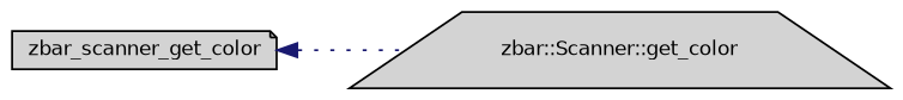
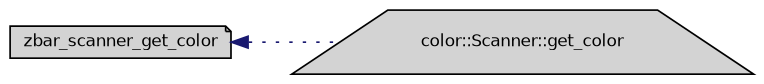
  digraph {
    rankdir=LR
    node [color=black fillcolor=lightgrey fontname=Helvetica fontsize=10 style=filled]
    n1 [fontcolor=black height=0.2 label=zbar_scanner_get_color shape=note width=0.4]
-   n2 [height=0.2 label="zbar::Scanner::get_color" shape=trapezium width=0.4]
+   n2 [height=0.2 label="color::Scanner::get_color" shape=trapezium width=0.4]
    n1 -> n2 [color=midnightblue dir=back fontname=Helvetica fontsize=10 labelfontname=Helvetica labelfontsize=10 style=dotted]
  }
